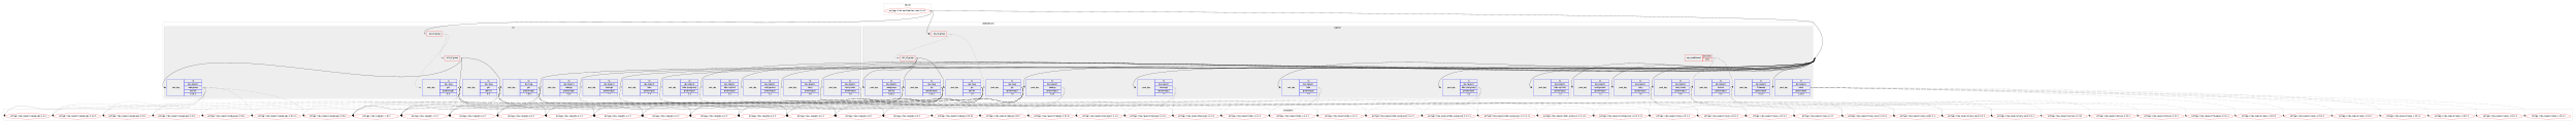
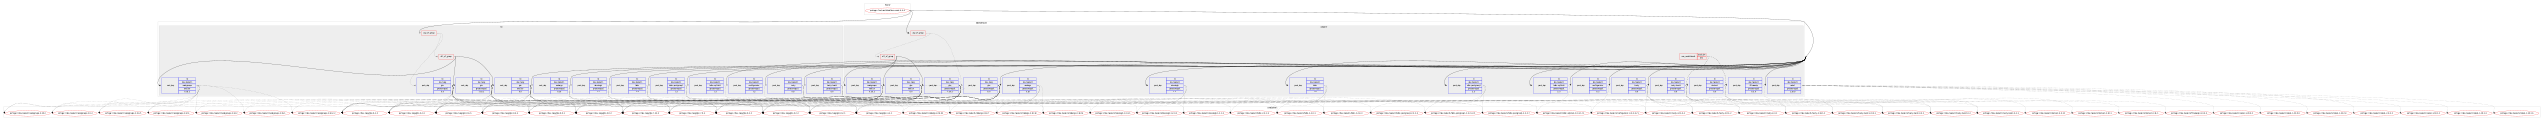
  digraph {
    compound=true
    concentrate=true
    fontname="Liberation Mono"
    fontsize=10
    newrank=true
    rankdir=TB
    ranksep=1.5
    node [color=red fontname="Liberation Mono" fontsize=10]
    edge [arrowhead=vee fontname="Liberation Mono" headport=w style=dotted tailport=e weight=100]
    n1 [label="portage://net-mail/mailbox-count-0.0.5" width=4]
    n2 [color=blue label=<<TABLE BORDER="0" CELLBORDER="1" CELLSPACING="0" CELLPADDING="4" WIDTH="220"><TR><TD ROWSPAN="6" CELLPADDING="30">pack_dep</TD></TR><TR><TD WIDTH="110">no</TD></TR><TR><TD>dev-lang</TD></TR><TR><TD>ghc</TD></TR><TR><TD>greaterequal</TD></TR><TR><TD>8.0</TD></TR></TABLE>> shape=none]
    n3 [color=blue label=<<TABLE BORDER="0" CELLBORDER="1" CELLSPACING="0" CELLPADDING="4" WIDTH="220"><TR><TD ROWSPAN="6" CELLPADDING="30">pack_dep</TD></TR><TR><TD WIDTH="110">no</TD></TR><TR><TD>dev-lang</TD></TR><TR><TD>ghc</TD></TR><TR><TD>greaterequal</TD></TR><TR><TD>7.10.1</TD></TR></TABLE>> shape=none]
    n4 [color=blue label=<<TABLE BORDER="0" CELLBORDER="1" CELLSPACING="0" CELLPADDING="4" WIDTH="220"><TR><TD ROWSPAN="6" CELLPADDING="30">pack_dep</TD></TR><TR><TD WIDTH="110">no</TD></TR><TR><TD>dev-lang</TD></TR><TR><TD>ghc</TD></TR><TR><TD>smaller</TD></TR><TR><TD>8.0</TD></TR></TABLE>> shape=none]
    n5 [color=blue label=<<TABLE BORDER="0" CELLBORDER="1" CELLSPACING="0" CELLPADDING="4" WIDTH="220"><TR><TD ROWSPAN="6" CELLPADDING="30">pack_dep</TD></TR><TR><TD WIDTH="110">no</TD></TR><TR><TD>dev-haskell</TD></TR><TR><TD>semigroups</TD></TR><TR><TD>smaller</TD></TR><TR><TD>0.18.2</TD></TR></TABLE>> shape=none]
    n6 [label=<<TABLE BORDER="0" CELLBORDER="1" CELLSPACING="0" CELLPADDING="4"><TR><TD CELLPADDING="10">all_of_group</TD></TR></TABLE>> shape=none]
    n7 [label=<<TABLE BORDER="0" CELLBORDER="1" CELLSPACING="0" CELLPADDING="4"><TR><TD CELLPADDING="10">any_of_group</TD></TR></TABLE>> shape=none]
    n8 [color=blue label=<<TABLE BORDER="0" CELLBORDER="1" CELLSPACING="0" CELLPADDING="4" WIDTH="220"><TR><TD ROWSPAN="6" CELLPADDING="30">pack_dep</TD></TR><TR><TD WIDTH="110">no</TD></TR><TR><TD>dev-haskell</TD></TR><TR><TD>configurator</TD></TR><TR><TD>greaterequal</TD></TR><TR><TD>0.2</TD></TR></TABLE>> shape=none]
    n9 [color=blue label=<<TABLE BORDER="0" CELLBORDER="1" CELLSPACING="0" CELLPADDING="4" WIDTH="220"><TR><TD ROWSPAN="6" CELLPADDING="30">pack_dep</TD></TR><TR><TD WIDTH="110">no</TD></TR><TR><TD>dev-haskell</TD></TR><TR><TD>doctest</TD></TR><TR><TD>greaterequal</TD></TR><TR><TD>0.9</TD></TR></TABLE>> shape=none]
    n10 [color=blue label=<<TABLE BORDER="0" CELLBORDER="1" CELLSPACING="0" CELLPADDING="4" WIDTH="220"><TR><TD ROWSPAN="6" CELLPADDING="30">pack_dep</TD></TR><TR><TD WIDTH="110">no</TD></TR><TR><TD>dev-haskell</TD></TR><TR><TD>filemanip</TD></TR><TR><TD>greaterequal</TD></TR><TR><TD>0.3.6</TD></TR></TABLE>> shape=none]
    n11 [label=<<TABLE BORDER="0" CELLBORDER="1" CELLSPACING="0" CELLPADDING="4"><TR><TD ROWSPAN="3" CELLPADDING="10">use_conditional</TD></TR><TR><TD>positive</TD></TR><TR><TD>test</TD></TR></TABLE>> shape=none]
    n12 [color=blue label=<<TABLE BORDER="0" CELLBORDER="1" CELLSPACING="0" CELLPADDING="4" WIDTH="220"><TR><TD ROWSPAN="6" CELLPADDING="30">pack_dep</TD></TR><TR><TD WIDTH="110">no</TD></TR><TR><TD>dev-haskell</TD></TR><TR><TD>cabal</TD></TR><TR><TD>greaterequal</TD></TR><TR><TD>1.16.0</TD></TR></TABLE>> shape=none]
    n13 [color=blue label=<<TABLE BORDER="0" CELLBORDER="1" CELLSPACING="0" CELLPADDING="4" WIDTH="220"><TR><TD ROWSPAN="6" CELLPADDING="30">pack_dep</TD></TR><TR><TD WIDTH="110">no</TD></TR><TR><TD>dev-haskell</TD></TR><TR><TD>cmdargs</TD></TR><TR><TD>greaterequal</TD></TR><TR><TD>0.10</TD></TR></TABLE>> shape=none]
    n14 [color=blue label=<<TABLE BORDER="0" CELLBORDER="1" CELLSPACING="0" CELLPADDING="4" WIDTH="220"><TR><TD ROWSPAN="6" CELLPADDING="30">pack_dep</TD></TR><TR><TD WIDTH="110">no</TD></TR><TR><TD>dev-haskell</TD></TR><TR><TD>hdbc</TD></TR><TR><TD>greaterequal</TD></TR><TR><TD>2.4</TD></TR></TABLE>> shape=none]
    n15 [color=blue label=<<TABLE BORDER="0" CELLBORDER="1" CELLSPACING="0" CELLPADDING="4" WIDTH="220"><TR><TD ROWSPAN="6" CELLPADDING="30">pack_dep</TD></TR><TR><TD WIDTH="110">no</TD></TR><TR><TD>dev-haskell</TD></TR><TR><TD>hdbc-postgresql</TD></TR><TR><TD>greaterequal</TD></TR><TR><TD>2.3</TD></TR></TABLE>> shape=none]
    n16 [color=blue label=<<TABLE BORDER="0" CELLBORDER="1" CELLSPACING="0" CELLPADDING="4" WIDTH="220"><TR><TD ROWSPAN="6" CELLPADDING="30">pack_dep</TD></TR><TR><TD WIDTH="110">no</TD></TR><TR><TD>dev-haskell</TD></TR><TR><TD>hdbc-sqlite3</TD></TR><TR><TD>greaterequal</TD></TR><TR><TD>2.3</TD></TR></TABLE>> shape=none]
    n17 [color=blue label=<<TABLE BORDER="0" CELLBORDER="1" CELLSPACING="0" CELLPADDING="4" WIDTH="220"><TR><TD ROWSPAN="6" CELLPADDING="30">pack_dep</TD></TR><TR><TD WIDTH="110">no</TD></TR><TR><TD>dev-haskell</TD></TR><TR><TD>missingh</TD></TR><TR><TD>greaterequal</TD></TR><TR><TD>1.2</TD></TR></TABLE>> shape=none]
    n18 [color=blue label=<<TABLE BORDER="0" CELLBORDER="1" CELLSPACING="0" CELLPADDING="4" WIDTH="220"><TR><TD ROWSPAN="6" CELLPADDING="30">pack_dep</TD></TR><TR><TD WIDTH="110">no</TD></TR><TR><TD>dev-haskell</TD></TR><TR><TD>tasty</TD></TR><TR><TD>greaterequal</TD></TR><TR><TD>0.8</TD></TR></TABLE>> shape=none]
    n19 [color=blue label=<<TABLE BORDER="0" CELLBORDER="1" CELLSPACING="0" CELLPADDING="4" WIDTH="220"><TR><TD ROWSPAN="6" CELLPADDING="30">pack_dep</TD></TR><TR><TD WIDTH="110">no</TD></TR><TR><TD>dev-haskell</TD></TR><TR><TD>tasty-hunit</TD></TR><TR><TD>greaterequal</TD></TR><TR><TD>0.8</TD></TR></TABLE>> shape=none]
    n20 [color=blue label=<<TABLE BORDER="0" CELLBORDER="1" CELLSPACING="0" CELLPADDING="4" WIDTH="220"><TR><TD ROWSPAN="6" CELLPADDING="30">pack_dep</TD></TR><TR><TD WIDTH="110">no</TD></TR><TR><TD>dev-haskell</TD></TR><TR><TD>missingh</TD></TR><TR><TD>greaterequal</TD></TR><TR><TD>1.2</TD></TR></TABLE>> shape=none]
    n21 [color=blue label=<<TABLE BORDER="0" CELLBORDER="1" CELLSPACING="0" CELLPADDING="4" WIDTH="220"><TR><TD ROWSPAN="6" CELLPADDING="30">pack_dep</TD></TR><TR><TD WIDTH="110">no</TD></TR><TR><TD>dev-lang</TD></TR><TR><TD>ghc</TD></TR><TR><TD>greaterequal</TD></TR><TR><TD>8.0</TD></TR></TABLE>> shape=none]
    n22 [color=blue label=<<TABLE BORDER="0" CELLBORDER="1" CELLSPACING="0" CELLPADDING="4" WIDTH="220"><TR><TD ROWSPAN="6" CELLPADDING="30">pack_dep</TD></TR><TR><TD WIDTH="110">no</TD></TR><TR><TD>dev-lang</TD></TR><TR><TD>ghc</TD></TR><TR><TD>greaterequal</TD></TR><TR><TD>7.10.1</TD></TR></TABLE>> shape=none]
    n23 [color=blue label=<<TABLE BORDER="0" CELLBORDER="1" CELLSPACING="0" CELLPADDING="4" WIDTH="220"><TR><TD ROWSPAN="6" CELLPADDING="30">pack_dep</TD></TR><TR><TD WIDTH="110">no</TD></TR><TR><TD>dev-lang</TD></TR><TR><TD>ghc</TD></TR><TR><TD>smaller</TD></TR><TR><TD>8.0</TD></TR></TABLE>> shape=none]
    n24 [color=blue label=<<TABLE BORDER="0" CELLBORDER="1" CELLSPACING="0" CELLPADDING="4" WIDTH="220"><TR><TD ROWSPAN="6" CELLPADDING="30">pack_dep</TD></TR><TR><TD WIDTH="110">no</TD></TR><TR><TD>dev-haskell</TD></TR><TR><TD>semigroups</TD></TR><TR><TD>smaller</TD></TR><TR><TD>0.18.2</TD></TR></TABLE>> shape=none]
    n25 [label=<<TABLE BORDER="0" CELLBORDER="1" CELLSPACING="0" CELLPADDING="4"><TR><TD CELLPADDING="10">all_of_group</TD></TR></TABLE>> shape=none]
    n26 [label=<<TABLE BORDER="0" CELLBORDER="1" CELLSPACING="0" CELLPADDING="4"><TR><TD CELLPADDING="10">any_of_group</TD></TR></TABLE>> shape=none]
    n27 [color=blue label=<<TABLE BORDER="0" CELLBORDER="1" CELLSPACING="0" CELLPADDING="4" WIDTH="220"><TR><TD ROWSPAN="6" CELLPADDING="30">pack_dep</TD></TR><TR><TD WIDTH="110">no</TD></TR><TR><TD>dev-haskell</TD></TR><TR><TD>cmdargs</TD></TR><TR><TD>greaterequal</TD></TR><TR><TD>0.10</TD></TR></TABLE>> shape=none]
    n28 [color=blue label=<<TABLE BORDER="0" CELLBORDER="1" CELLSPACING="0" CELLPADDING="4" WIDTH="220"><TR><TD ROWSPAN="6" CELLPADDING="30">pack_dep</TD></TR><TR><TD WIDTH="110">no</TD></TR><TR><TD>dev-haskell</TD></TR><TR><TD>configurator</TD></TR><TR><TD>greaterequal</TD></TR><TR><TD>0.2</TD></TR></TABLE>> shape=none]
    n29 [color=blue label=<<TABLE BORDER="0" CELLBORDER="1" CELLSPACING="0" CELLPADDING="4" WIDTH="220"><TR><TD ROWSPAN="6" CELLPADDING="30">pack_dep</TD></TR><TR><TD WIDTH="110">no</TD></TR><TR><TD>dev-haskell</TD></TR><TR><TD>hdbc</TD></TR><TR><TD>greaterequal</TD></TR><TR><TD>2.4</TD></TR></TABLE>> shape=none]
    n30 [color=blue label=<<TABLE BORDER="0" CELLBORDER="1" CELLSPACING="0" CELLPADDING="4" WIDTH="220"><TR><TD ROWSPAN="6" CELLPADDING="30">pack_dep</TD></TR><TR><TD WIDTH="110">no</TD></TR><TR><TD>dev-haskell</TD></TR><TR><TD>hdbc-postgresql</TD></TR><TR><TD>greaterequal</TD></TR><TR><TD>2.3</TD></TR></TABLE>> shape=none]
    n31 [color=blue label=<<TABLE BORDER="0" CELLBORDER="1" CELLSPACING="0" CELLPADDING="4" WIDTH="220"><TR><TD ROWSPAN="6" CELLPADDING="30">pack_dep</TD></TR><TR><TD WIDTH="110">no</TD></TR><TR><TD>dev-haskell</TD></TR><TR><TD>hdbc-sqlite3</TD></TR><TR><TD>greaterequal</TD></TR><TR><TD>2.3</TD></TR></TABLE>> shape=none]
    n32 [color=blue label=<<TABLE BORDER="0" CELLBORDER="1" CELLSPACING="0" CELLPADDING="4" WIDTH="220"><TR><TD ROWSPAN="6" CELLPADDING="30">pack_dep</TD></TR><TR><TD WIDTH="110">no</TD></TR><TR><TD>dev-haskell</TD></TR><TR><TD>tasty</TD></TR><TR><TD>greaterequal</TD></TR><TR><TD>0.8</TD></TR></TABLE>> shape=none]
    n33 [color=blue label=<<TABLE BORDER="0" CELLBORDER="1" CELLSPACING="0" CELLPADDING="4" WIDTH="220"><TR><TD ROWSPAN="6" CELLPADDING="30">pack_dep</TD></TR><TR><TD WIDTH="110">no</TD></TR><TR><TD>dev-haskell</TD></TR><TR><TD>tasty-hunit</TD></TR><TR><TD>greaterequal</TD></TR><TR><TD>0.8</TD></TR></TABLE>> shape=none]
    n34 [label="portage://dev-lang/ghc-8.8.2" width=4]
    n35 [label="portage://dev-lang/ghc-8.8.1" width=4]
    n36 [label="portage://dev-lang/ghc-8.6.5" width=4]
    n37 [label="portage://dev-lang/ghc-8.6.4" width=4]
    n38 [label="portage://dev-lang/ghc-8.4.3" width=4]
    n39 [label="portage://dev-lang/ghc-8.4.2" width=4]
    n40 [label="portage://dev-lang/ghc-4.4.1" width=4]
    n41 [label="portage://dev-lang/ghc-8.2.2" width=4]
    n42 [label="portage://dev-lang/ghc-8.2.1" width=4]
    n43 [label="portage://dev-lang/ghc-8.0.2" width=4]
    n44 [label="portage://dev-lang/ghc-7.8.4" width=4]
    n45 [label="portage://dev-lang/ghc-7.10.3" width=4]
    n46 [label="portage://dev-haskell/semigroups-0.9.2" width=4]
    n47 [label="portage://dev-haskell/semigroups-0.18.2" width=4]
    n48 [label="portage://dev-haskell/semigroups-0.16.2.2" width=4]
    n49 [label="portage://dev-haskell/semigroups-0.15.1" width=4]
    n50 [label="portage://dev-haskell/semigroups-0.12.2" width=4]
    n51 [label="portage://dev-haskell/semigroups-0.12.1" width=4]
    n52 [label="portage://dev-haskell/semigroups-0.11-r1" width=4]
    n53 [label="portage://dev-haskell/doctest-0.9.12" width=4]
    n54 [label="portage://dev-haskell/doctest-0.11.1" width=4]
    n55 [label="portage://dev-haskell/doctest-0.10.1" width=4]
    n56 [label="portage://dev-haskell/filemanip-0.3.6.3" width=4]
    n57 [label="portage://dev-haskell/cabal-2.0.0.2" width=4]
    n58 [label="portage://dev-haskell/cabal-1.24.2.0" width=4]
    n59 [label="portage://dev-haskell/cabal-1.22.8.0" width=4]
    n60 [label="portage://dev-haskell/cabal-1.20.0.2" width=4]
    n61 [label="portage://dev-haskell/cabal-1.18.1.5" width=4]
    n62 [label="portage://dev-haskell/cabal-1.18.1.3" width=4]
    n63 [label="portage://dev-haskell/cabal-1.18.1.2" width=4]
    n64 [label="portage://dev-haskell/cmdargs-0.10.7" width=4]
    n65 [label="portage://dev-haskell/cmdargs-0.10.20" width=4]
+   n66 [label="portage://dev-haskell/cmdargs-0.10.14" width=4]
    n67 [label="portage://dev-haskell/cmdargs-0.10.13" width=4]
    n68 [label="portage://dev-haskell/configurator-0.3.0.0-r1" width=4]
    n69 [label="portage://dev-haskell/hdbc-2.4.0.3" width=4]
    n70 [label="portage://dev-haskell/hdbc-2.4.0.1" width=4]
    n71 [label="portage://dev-haskell/hdbc-2.3.1.5" width=4]
    n72 [label="portage://dev-haskell/hdbc-postgresql-2.3.2.7" width=4]
    n73 [label="portage://dev-haskell/hdbc-postgresql-2.3.2.4-r1" width=4]
    n74 [label="portage://dev-haskell/hdbc-postgresql-2.3.2.3" width=4]
    n75 [label="portage://dev-haskell/missingh-1.3.0.1" width=4]
    n76 [label="portage://dev-haskell/missingh-1.2.1.0" width=4]
    n77 [label="portage://dev-haskell/missingh-1.2.0.2" width=4]
    n78 [label="portage://dev-haskell/hdbc-sqlite3-2.3.3.1-r1" width=4]
    n79 [label="portage://dev-haskell/tasty-0.8.1.2" width=4]
    n80 [label="portage://dev-haskell/tasty-0.3.1" width=4]
    n81 [label="portage://dev-haskell/tasty-0.11.0.4" width=4]
    n82 [label="portage://dev-haskell/tasty-0.10.1.2" width=4]
    n83 [label="portage://dev-haskell/tasty-hunit-0.9.2" width=4]
    n84 [label="portage://dev-haskell/tasty-hunit-0.8.0.1" width=4]
    n85 [label="portage://dev-haskell/tasty-hunit-0.4.1" width=4]
    n86 [label="portage://dev-haskell/tasty-hunit-0.2" width=4]
    subgraph cluster_1 {
      color=gray
      label=<<i>ebuild</i>>
      rank=same
      n1
    }
    subgraph cluster_2 {
      color=gray
      label=<<i>dependencies</i>>
      subgraph cluster_3 {
        color=gray
        fillcolor="#eeeeee"
        label=<<i>compile</i>>
        style=filled
        subgraph sub_4 {
          color=gray
          fillcolor="#eeeeee"
          label=<<i>compile</i>>
          style=filled
          n7
          subgraph sub_5 {
            color=gray
            fillcolor="#eeeeee"
            label=<<i>compile</i>>
            style=filled
            n2
          }
          subgraph sub_6 {
            color=gray
            fillcolor="#eeeeee"
            label=<<i>compile</i>>
            style=filled
            n6
            subgraph sub_7 {
              color=gray
              fillcolor="#eeeeee"
              label=<<i>compile</i>>
              style=filled
              n3
            }
            subgraph sub_8 {
              color=gray
              fillcolor="#eeeeee"
              label=<<i>compile</i>>
              style=filled
              n4
            }
            subgraph sub_9 {
              color=gray
              fillcolor="#eeeeee"
              label=<<i>compile</i>>
              style=filled
              n5
            }
          }
        }
        subgraph sub_10 {
          color=gray
          fillcolor="#eeeeee"
          label=<<i>compile</i>>
          style=filled
          n8
        }
        subgraph sub_11 {
          color=gray
          fillcolor="#eeeeee"
          label=<<i>compile</i>>
          style=filled
          n11
          subgraph sub_12 {
            color=gray
            fillcolor="#eeeeee"
            label=<<i>compile</i>>
            style=filled
            n9
          }
          subgraph sub_13 {
            color=gray
            fillcolor="#eeeeee"
            label=<<i>compile</i>>
            style=filled
            n10
          }
        }
        subgraph sub_14 {
          color=gray
          fillcolor="#eeeeee"
          label=<<i>compile</i>>
          style=filled
          n12
        }
        subgraph sub_15 {
          color=gray
          fillcolor="#eeeeee"
          label=<<i>compile</i>>
          style=filled
          n13
        }
        subgraph sub_16 {
          color=gray
          fillcolor="#eeeeee"
          label=<<i>compile</i>>
          style=filled
          n14
        }
        subgraph sub_17 {
          color=gray
          fillcolor="#eeeeee"
          label=<<i>compile</i>>
          style=filled
          n15
        }
        subgraph sub_18 {
          color=gray
          fillcolor="#eeeeee"
          label=<<i>compile</i>>
          style=filled
          n16
        }
        subgraph sub_19 {
          color=gray
          fillcolor="#eeeeee"
          label=<<i>compile</i>>
          style=filled
          n17
        }
        subgraph sub_20 {
          color=gray
          fillcolor="#eeeeee"
          label=<<i>compile</i>>
          style=filled
          n18
        }
        subgraph sub_21 {
          color=gray
          fillcolor="#eeeeee"
          label=<<i>compile</i>>
          style=filled
          n19
        }
      }
      subgraph cluster_22 {
        color=gray
        fillcolor="#eeeeee"
        label=<<i>compile and run</i>>
        style=filled
      }
      subgraph cluster_23 {
        color=gray
        fillcolor="#eeeeee"
        label=<<i>run</i>>
        style=filled
        subgraph sub_24 {
          color=gray
          fillcolor="#eeeeee"
          label=<<i>run</i>>
          style=filled
          n20
        }
        subgraph sub_25 {
          color=gray
          fillcolor="#eeeeee"
          label=<<i>run</i>>
          style=filled
          n26
          subgraph sub_26 {
            color=gray
            fillcolor="#eeeeee"
            label=<<i>run</i>>
            style=filled
            n21
          }
          subgraph sub_27 {
            color=gray
            fillcolor="#eeeeee"
            label=<<i>run</i>>
            style=filled
            n25
            subgraph sub_28 {
              color=gray
              fillcolor="#eeeeee"
              label=<<i>run</i>>
              style=filled
              n22
            }
            subgraph sub_29 {
              color=gray
              fillcolor="#eeeeee"
              label=<<i>run</i>>
              style=filled
              n23
            }
            subgraph sub_30 {
              color=gray
              fillcolor="#eeeeee"
              label=<<i>run</i>>
              style=filled
              n24
            }
          }
        }
        subgraph sub_31 {
          color=gray
          fillcolor="#eeeeee"
          label=<<i>run</i>>
          style=filled
          n27
        }
        subgraph sub_32 {
          color=gray
          fillcolor="#eeeeee"
          label=<<i>run</i>>
          style=filled
          n28
        }
        subgraph sub_33 {
          color=gray
          fillcolor="#eeeeee"
          label=<<i>run</i>>
          style=filled
          n29
        }
        subgraph sub_34 {
          color=gray
          fillcolor="#eeeeee"
          label=<<i>run</i>>
          style=filled
          n30
        }
        subgraph sub_35 {
          color=gray
          fillcolor="#eeeeee"
          label=<<i>run</i>>
          style=filled
          n31
        }
        subgraph sub_36 {
          color=gray
          fillcolor="#eeeeee"
          label=<<i>run</i>>
          style=filled
          n32
        }
        subgraph sub_37 {
          color=gray
          fillcolor="#eeeeee"
          label=<<i>run</i>>
          style=filled
          n33
        }
      }
    }
    subgraph cluster_38 {
      color=gray
      label=<<i>candidates</i>>
      rank=same
      subgraph sub_39 {
        color=black
        label=<<i>candidates</i>>
        nodesep=1
        rank=same
        n34
        n35
        n36
        n37
        n38
        n39
        n40
        n41
        n42
        n43
        n44
        n45
      }
      subgraph sub_40 {
        color=black
        label=<<i>candidates</i>>
        nodesep=1
        rank=same
        n34
        n35
        n36
        n37
        n38
        n39
        n40
        n41
        n42
        n43
        n44
        n45
      }
      subgraph sub_41 {
        color=black
        label=<<i>candidates</i>>
        nodesep=1
        rank=same
        n34
        n35
        n36
        n37
        n38
        n39
        n40
        n41
        n42
        n43
        n44
        n45
      }
      subgraph sub_42 {
        color=black
        label=<<i>candidates</i>>
        nodesep=1
        rank=same
        n46
        n47
        n48
        n49
        n50
        n51
        n52
      }
      subgraph sub_43 {
        color=black
        label=<<i>candidates</i>>
        nodesep=1
        rank=same
        n53
        n54
        n55
      }
      subgraph sub_44 {
        color=black
        label=<<i>candidates</i>>
        nodesep=1
        rank=same
        n56
      }
      subgraph sub_45 {
        color=black
        label=<<i>candidates</i>>
        nodesep=1
        rank=same
        n57
        n58
        n59
        n60
        n61
        n62
        n63
      }
      subgraph sub_46 {
        color=black
        label=<<i>candidates</i>>
        nodesep=1
        rank=same
        n64
        n65
+       n66
        n67
      }
      subgraph sub_47 {
        color=black
        label=<<i>candidates</i>>
        nodesep=1
        rank=same
        n68
      }
      subgraph sub_48 {
        color=black
        label=<<i>candidates</i>>
        nodesep=1
        rank=same
        n69
        n70
        n71
      }
      subgraph sub_49 {
        color=black
        label=<<i>candidates</i>>
        nodesep=1
        rank=same
        n72
        n73
        n74
      }
      subgraph sub_50 {
        color=black
        label=<<i>candidates</i>>
        nodesep=1
        rank=same
        n75
        n76
        n77
      }
      subgraph sub_51 {
        color=black
        label=<<i>candidates</i>>
        nodesep=1
        rank=same
        n78
      }
      subgraph sub_52 {
        color=black
        label=<<i>candidates</i>>
        nodesep=1
        rank=same
        n79
        n80
        n81
        n82
      }
      subgraph sub_53 {
        color=black
        label=<<i>candidates</i>>
        nodesep=1
        rank=same
        n83
        n84
        n85
        n86
      }
      subgraph sub_54 {
        color=black
        label=<<i>candidates</i>>
        nodesep=1
        rank=same
        n34
        n35
        n36
        n37
        n38
        n39
        n40
        n41
        n42
        n43
        n44
        n45
      }
      subgraph sub_55 {
        color=black
        label=<<i>candidates</i>>
        nodesep=1
        rank=same
        n34
        n35
        n36
        n37
        n38
        n39
        n40
        n41
        n42
        n43
        n44
        n45
      }
      subgraph sub_56 {
        color=black
        label=<<i>candidates</i>>
        nodesep=1
        rank=same
        n34
        n35
        n36
        n37
        n38
        n39
        n40
        n41
        n42
        n43
        n44
        n45
      }
      subgraph sub_57 {
        color=black
        label=<<i>candidates</i>>
        nodesep=1
        rank=same
        n46
        n47
        n48
        n49
        n50
        n51
        n52
      }
      subgraph sub_58 {
        color=black
        label=<<i>candidates</i>>
        nodesep=1
        rank=same
        n64
        n65
+       n66
        n67
      }
      subgraph sub_59 {
        color=black
        label=<<i>candidates</i>>
        nodesep=1
        rank=same
        n68
      }
      subgraph sub_60 {
        color=black
        label=<<i>candidates</i>>
        nodesep=1
        rank=same
        n69
        n70
        n71
      }
      subgraph sub_61 {
        color=black
        label=<<i>candidates</i>>
        nodesep=1
        rank=same
        n72
        n73
        n74
      }
      subgraph sub_62 {
        color=black
        label=<<i>candidates</i>>
        nodesep=1
        rank=same
        n78
      }
      subgraph sub_63 {
        color=black
        label=<<i>candidates</i>>
        nodesep=1
        rank=same
        n75
        n76
        n77
      }
      subgraph sub_64 {
        color=black
        label=<<i>candidates</i>>
        nodesep=1
        rank=same
        n79
        n80
        n81
        n82
      }
      subgraph sub_65 {
        color=black
        label=<<i>candidates</i>>
        nodesep=1
        rank=same
        n83
        n84
        n85
        n86
      }
    }
    n1 -> n7 [style=solid weight=20]
    n1 -> n8 [style=solid weight=20]
    n1 -> n12 [style=solid weight=20]
    n1 -> n13 [style=solid weight=20]
    n1 -> n14 [style=solid weight=20]
    n1 -> n15 [style=solid weight=20]
    n1 -> n16 [style=solid weight=20]
    n1 -> n17 [style=solid weight=20]
    n1 -> n18 [style=solid weight=20]
    n1 -> n19 [style=solid weight=20]
    n1 -> n20 [arrowhead=odot style=solid weight=20]
    n1 -> n26 [arrowhead=odot style=solid weight=20]
    n1 -> n27 [arrowhead=odot style=solid weight=20]
    n1 -> n28 [arrowhead=odot style=solid weight=20]
    n1 -> n29 [arrowhead=odot style=solid weight=20]
    n1 -> n30 [arrowhead=odot style=solid weight=20]
    n1 -> n31 [arrowhead=odot style=solid weight=20]
    n1 -> n32 [arrowhead=odot style=solid weight=20]
    n1 -> n33 [arrowhead=odot style=solid weight=20]
    n2 -> n34
    n2 -> n35
    n2 -> n36
    n2 -> n37
    n2 -> n38
    n2 -> n39
    n2 -> n40
    n2 -> n41
    n2 -> n42
    n2 -> n43
    n2 -> n44
    n2 -> n45
    n3 -> n34
    n3 -> n35
    n3 -> n36
    n3 -> n37
    n3 -> n38
    n3 -> n39
    n3 -> n40
    n3 -> n41
    n3 -> n42
    n3 -> n43
    n3 -> n44
    n3 -> n45
    n4 -> n34
    n4 -> n35
    n4 -> n36
    n4 -> n37
    n4 -> n38
    n4 -> n39
    n4 -> n40
    n4 -> n41
    n4 -> n42
    n4 -> n43
    n4 -> n44
    n4 -> n45
    n5 -> n46
    n5 -> n47
    n5 -> n48
    n5 -> n49
    n5 -> n50
    n5 -> n51
    n5 -> n52
    n6 -> n3 [arrowhead=inv style=solid weight=20]
    n6 -> n4 [arrowhead=inv style=solid weight=20]
    n6 -> n5 [arrowhead=inv style=solid weight=20]
    n7 -> n2 [arrowhead=oinv weight=20]
    n7 -> n6 [arrowhead=oinv weight=20]
    n8 -> n68
    n9 -> n53
    n9 -> n54
    n9 -> n55
    n10 -> n56
    n11 -> n9 [style=dashed weight=20]
    n11 -> n10 [style=dashed weight=20]
    n12 -> n57
    n12 -> n58
    n12 -> n59
    n12 -> n60
    n12 -> n61
    n12 -> n62
    n12 -> n63
    n13 -> n64
    n13 -> n65
+   n13 -> n66
    n13 -> n67
    n14 -> n69
    n14 -> n70
    n14 -> n71
    n15 -> n72
    n15 -> n73
    n15 -> n74
    n16 -> n78
    n17 -> n75
    n17 -> n76
    n17 -> n77
    n18 -> n79
    n18 -> n80
    n18 -> n81
    n18 -> n82
    n19 -> n83
    n19 -> n84
    n19 -> n85
    n19 -> n86
    n20 -> n75
    n20 -> n76
    n20 -> n77
    n21 -> n34
    n21 -> n35
    n21 -> n36
    n21 -> n37
    n21 -> n38
    n21 -> n39
    n21 -> n40
    n21 -> n41
    n21 -> n42
    n21 -> n43
    n21 -> n44
    n21 -> n45
    n22 -> n34
    n22 -> n35
    n22 -> n36
    n22 -> n37
    n22 -> n38
    n22 -> n39
    n22 -> n40
    n22 -> n41
    n22 -> n42
    n22 -> n43
    n22 -> n44
    n22 -> n45
    n23 -> n34
    n23 -> n35
    n23 -> n36
    n23 -> n37
    n23 -> n38
    n23 -> n39
    n23 -> n40
    n23 -> n41
    n23 -> n42
    n23 -> n43
    n23 -> n44
    n23 -> n45
    n24 -> n46
    n24 -> n47
    n24 -> n48
    n24 -> n49
    n24 -> n50
    n24 -> n51
    n24 -> n52
    n25 -> n22 [arrowhead=inv style=solid weight=20]
    n25 -> n23 [arrowhead=inv style=solid weight=20]
    n25 -> n24 [arrowhead=inv style=solid weight=20]
    n26 -> n21 [arrowhead=oinv weight=20]
    n26 -> n25 [arrowhead=oinv weight=20]
    n27 -> n64
    n27 -> n65
+   n27 -> n66
    n27 -> n67
    n28 -> n68
    n29 -> n69
    n29 -> n70
    n29 -> n71
    n30 -> n72
    n30 -> n73
    n30 -> n74
    n31 -> n78
    n32 -> n79
    n32 -> n80
    n32 -> n81
    n32 -> n82
    n33 -> n83
    n33 -> n84
    n33 -> n85
    n33 -> n86
  }
